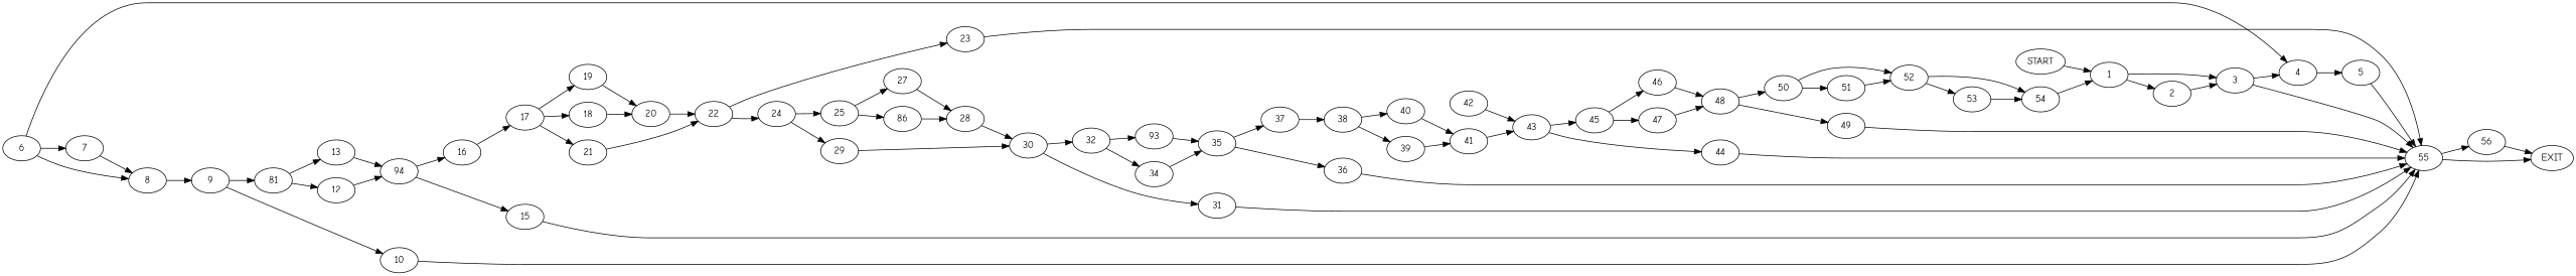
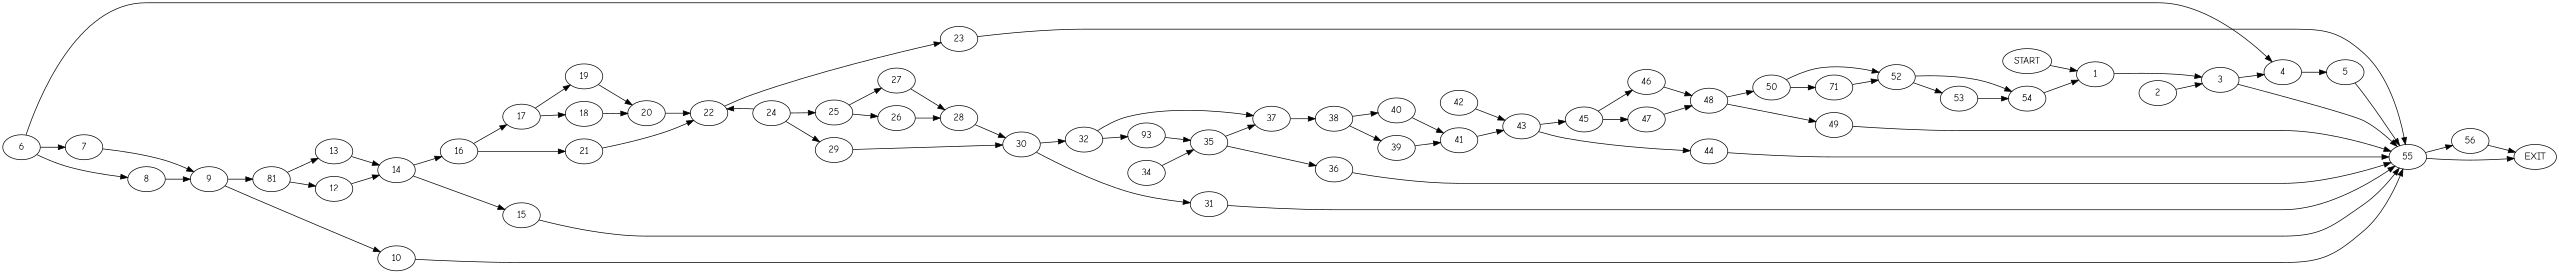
  digraph {
    fontname="Comic Neue"
    rankdir=LR
    node [fontname="Comic Neue"]
    edge [fontname="Comic Neue"]
    n1 [label=START]
    1
    2
    3
    4
    55
    5
    56
    n9 [label=EXIT]
    6
    7
    8
    9
    10
    n15 [label=81]
    12
    13
-   14 [label=94]
+   14
    15
    16
    17
    21
    18
    19
    22
    20
    23
    24
    25
    29
-   26 [label=86]
+   26
    27
    30
    28
    31
    32
    n37 [label=93]
    34
    35
    36
    37
    38
    39
    40
    42
    43
    41
    44
    45
    46
    47
    48
    49
    50
-   51
+   51 [label=71]
    52
    53
    54
    n1 -> 1
-   1 -> 2
    1 -> 3
    2 -> 3
    3 -> 4
    3 -> 55
    4 -> 5
    55 -> 56
    55 -> n9
    5 -> 55
    56 -> n9
    6 -> 4
    6 -> 7
    6 -> 8
-   7 -> 8
+   7 -> 9
    8 -> 9
    9 -> 10
    9 -> n15
    10 -> 55
    n15 -> 12
    n15 -> 13
    12 -> 14
    13 -> 14
    14 -> 15
    14 -> 16
    15 -> 55
    16 -> 17
-   17 -> 21
+   16 -> 21
    17 -> 18
    17 -> 19
    21 -> 22
    18 -> 20
    19 -> 20
    22 -> 23
-   22 -> 24
+   24 -> 22
    20 -> 22
    23 -> 55
    24 -> 25
    24 -> 29
    25 -> 26
    25 -> 27
    29 -> 30
    26 -> 28
    27 -> 28
    30 -> 31
    30 -> 32
    28 -> 30
    31 -> 55
    32 -> n37
-   32 -> 34
+   32 -> 37
    n37 -> 35
    34 -> 35
    35 -> 36
    35 -> 37
    36 -> 55
    37 -> 38
    38 -> 39
    38 -> 40
    39 -> 41
    40 -> 41
    42 -> 43
    43 -> 44
    43 -> 45
    41 -> 43
    44 -> 55
    45 -> 46
    45 -> 47
    46 -> 48
    47 -> 48
    48 -> 49
    48 -> 50
    49 -> 55
    50 -> 51
    50 -> 52
    51 -> 52
    52 -> 53
    52 -> 54
    53 -> 54
    54 -> 1
  }
